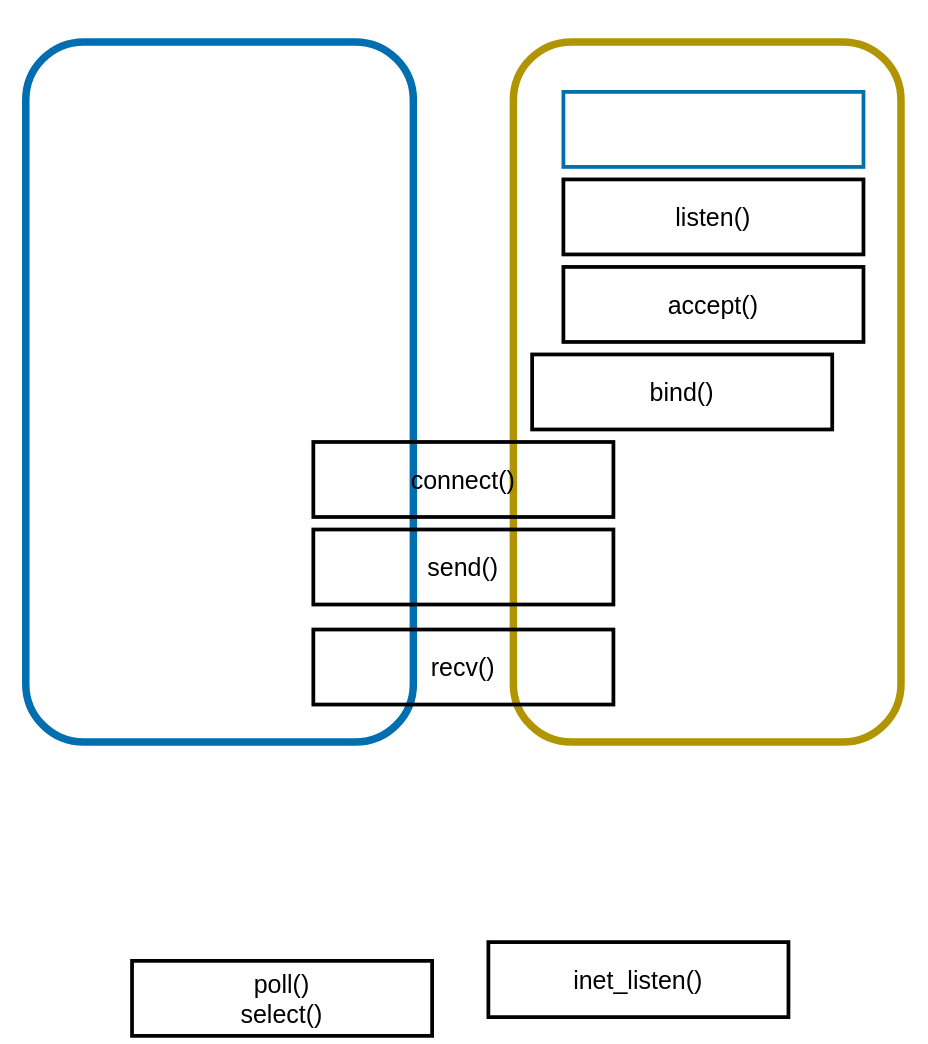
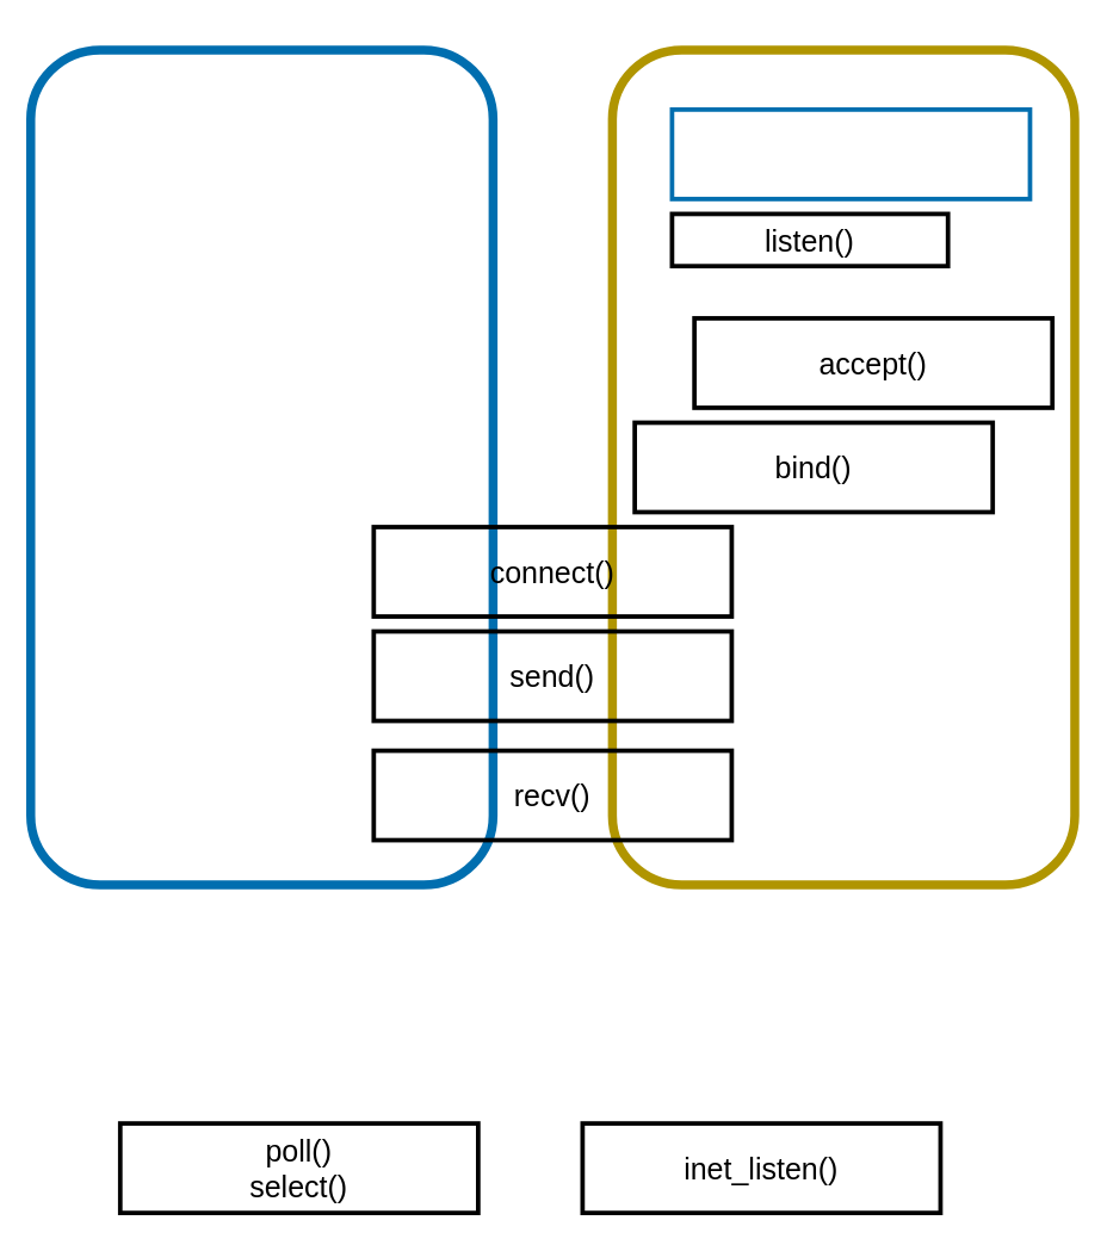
  <mxCell id="0" />
  <mxCell id="1" parent="0" />
  <mxCell id="2" value="CLIENT" style="rounded=1;whiteSpace=wrap;html=1;fillColor=none;horizontal=1;labelPosition=center;verticalLabelPosition=top;align=center;verticalAlign=bottom;fontSize=25;fontColor=#ffffff;strokeColor=#006EAF;strokeWidth=6;" vertex="1" parent="1"><mxGeometry x="20" y="20" width="310" height="560" as="geometry" /></mxCell>
  <mxCell id="3" value="&lt;font color=&quot;#ffffff&quot;&gt;SERVEUR&lt;/font&gt;" style="rounded=1;whiteSpace=wrap;html=1;fillColor=none;horizontal=1;labelPosition=center;verticalLabelPosition=top;align=center;verticalAlign=bottom;fontSize=25;fontColor=#000000;strokeColor=#B09500;strokeWidth=6;" vertex="1" parent="1"><mxGeometry x="410" y="20" width="310" height="560" as="geometry" /></mxCell>
- <mxCell id="4" value="listen()" style="whiteSpace=wrap;html=1;align=center;treeFolding=1;treeMoving=1;newEdgeStyle={&quot;edgeStyle&quot;:&quot;elbowEdgeStyle&quot;,&quot;startArrow&quot;:&quot;none&quot;,&quot;endArrow&quot;:&quot;none&quot;};fontSize=20;fillColor=none;strokeWidth=3;" vertex="1" parent="1"><mxGeometry x="450" y="130" width="240" height="60" as="geometry" /></mxCell>
+ <mxCell id="4" value="listen()" style="whiteSpace=wrap;html=1;align=center;treeFolding=1;treeMoving=1;newEdgeStyle={&quot;edgeStyle&quot;:&quot;elbowEdgeStyle&quot;,&quot;startArrow&quot;:&quot;none&quot;,&quot;endArrow&quot;:&quot;none&quot;};fontSize=20;fillColor=none;strokeWidth=3;" vertex="1" parent="1"><mxGeometry x="450" y="130" width="185" height="35" as="geometry" /></mxCell>
  <mxCell id="5" value="&lt;font style=&quot;font-size: 14px&quot;&gt;&amp;nbsp;socket(PF_INET, SOCK_STREAM, &lt;span style=&quot;white-space: pre&quot;&gt;&#09;&lt;/span&gt;&lt;span style=&quot;white-space: pre&quot;&gt;&#09;&lt;/span&gt;&lt;span style=&quot;white-space: pre&quot;&gt;&#09;&lt;/span&gt;NULL)&lt;/font&gt;" style="whiteSpace=wrap;html=1;align=left;treeFolding=1;treeMoving=1;newEdgeStyle={&quot;edgeStyle&quot;:&quot;elbowEdgeStyle&quot;,&quot;startArrow&quot;:&quot;none&quot;,&quot;endArrow&quot;:&quot;none&quot;};fontSize=15;fillColor=none;fontColor=#ffffff;strokeColor=#006EAF;strokeWidth=3;" vertex="1" parent="1"><mxGeometry x="450" y="60" width="240" height="60" as="geometry" /></mxCell>
- <mxCell id="6" value="accept()" style="whiteSpace=wrap;html=1;align=center;treeFolding=1;treeMoving=1;newEdgeStyle={&quot;edgeStyle&quot;:&quot;elbowEdgeStyle&quot;,&quot;startArrow&quot;:&quot;none&quot;,&quot;endArrow&quot;:&quot;none&quot;};fontSize=20;fillColor=none;strokeWidth=3;" vertex="1" parent="1"><mxGeometry x="450" y="200" width="240" height="60" as="geometry" /></mxCell>
- <mxCell id="7" value="poll()&lt;br style=&quot;font-size: 20px;&quot;&gt;select()" style="whiteSpace=wrap;html=1;align=center;treeFolding=1;treeMoving=1;newEdgeStyle={&quot;edgeStyle&quot;:&quot;elbowEdgeStyle&quot;,&quot;startArrow&quot;:&quot;none&quot;,&quot;endArrow&quot;:&quot;none&quot;};fontSize=20;strokeWidth=3;fillColor=none;" vertex="1" parent="1"><mxGeometry x="105" y="755" width="240" height="60" as="geometry" /></mxCell>
+ <mxCell id="6" value="accept()" style="whiteSpace=wrap;html=1;align=center;treeFolding=1;treeMoving=1;newEdgeStyle={&quot;edgeStyle&quot;:&quot;elbowEdgeStyle&quot;,&quot;startArrow&quot;:&quot;none&quot;,&quot;endArrow&quot;:&quot;none&quot;};fontSize=20;fillColor=none;strokeWidth=3;" vertex="1" parent="1"><mxGeometry x="465" y="200" width="240" height="60" as="geometry" /></mxCell>
+ <mxCell id="7" value="poll()&lt;br style=&quot;font-size: 20px;&quot;&gt;select()" style="whiteSpace=wrap;html=1;align=center;treeFolding=1;treeMoving=1;newEdgeStyle={&quot;edgeStyle&quot;:&quot;elbowEdgeStyle&quot;,&quot;startArrow&quot;:&quot;none&quot;,&quot;endArrow&quot;:&quot;none&quot;};fontSize=20;strokeWidth=3;fillColor=none;" vertex="1" parent="1"><mxGeometry x="80" y="740" width="240" height="60" as="geometry" /></mxCell>
  <mxCell id="8" value="send()" style="whiteSpace=wrap;html=1;align=center;treeFolding=1;treeMoving=1;newEdgeStyle={&quot;edgeStyle&quot;:&quot;elbowEdgeStyle&quot;,&quot;startArrow&quot;:&quot;none&quot;,&quot;endArrow&quot;:&quot;none&quot;};fontSize=20;fillColor=none;strokeWidth=3;" vertex="1" parent="1"><mxGeometry x="250" y="410" width="240" height="60" as="geometry" /></mxCell>
  <mxCell id="9" value="recv()" style="whiteSpace=wrap;html=1;align=center;treeFolding=1;treeMoving=1;newEdgeStyle={&quot;edgeStyle&quot;:&quot;elbowEdgeStyle&quot;,&quot;startArrow&quot;:&quot;none&quot;,&quot;endArrow&quot;:&quot;none&quot;};fontSize=20;fillColor=none;strokeWidth=3;" vertex="1" parent="1"><mxGeometry x="250" y="490" width="240" height="60" as="geometry" /></mxCell>
  <mxCell id="10" value="bind()" style="whiteSpace=wrap;html=1;align=center;treeFolding=1;treeMoving=1;newEdgeStyle={&quot;edgeStyle&quot;:&quot;elbowEdgeStyle&quot;,&quot;startArrow&quot;:&quot;none&quot;,&quot;endArrow&quot;:&quot;none&quot;};fontSize=20;fillColor=none;strokeWidth=3;" vertex="1" parent="1"><mxGeometry x="425" y="270" width="240" height="60" as="geometry" /></mxCell>
  <mxCell id="11" value="connect()" style="whiteSpace=wrap;html=1;align=center;treeFolding=1;treeMoving=1;newEdgeStyle={&quot;edgeStyle&quot;:&quot;elbowEdgeStyle&quot;,&quot;startArrow&quot;:&quot;none&quot;,&quot;endArrow&quot;:&quot;none&quot;};fontSize=20;fillColor=none;strokeWidth=3;" vertex="1" parent="1"><mxGeometry x="250" y="340" width="240" height="60" as="geometry" /></mxCell>
  <mxCell id="12" value="inet_listen()" style="whiteSpace=wrap;html=1;align=center;treeFolding=1;treeMoving=1;newEdgeStyle={&quot;edgeStyle&quot;:&quot;elbowEdgeStyle&quot;,&quot;startArrow&quot;:&quot;none&quot;,&quot;endArrow&quot;:&quot;none&quot;};fontSize=20;fillColor=none;strokeWidth=3;" vertex="1" parent="1"><mxGeometry x="390" y="740" width="240" height="60" as="geometry" /></mxCell>
